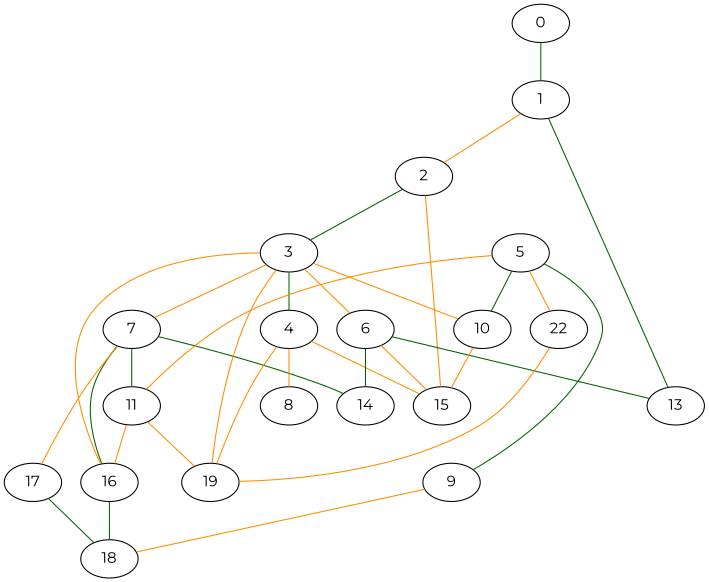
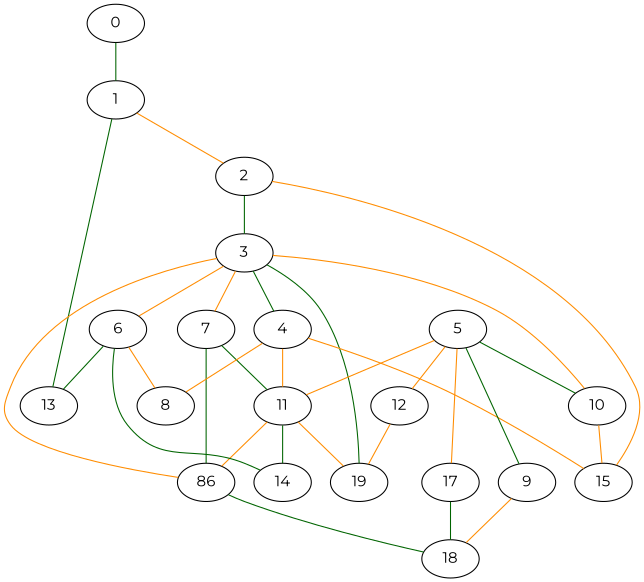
  graph {
    fontname=Montserrat
    node [fontname=Montserrat]
    edge [color=darkorange fontname=Montserrat]
    0
    1
    2
    13
    7
-   16
+   16 [label=86]
    11
    17
    3
    15
    18
    19
    14
    4
    6
    10
    8
    5
    9
-   12 [label=22]
+   12
    0 -- 1 [color=darkgreen]
    1 -- 2
    1 -- 13 [color=darkgreen]
    2 -- 3 [color=darkgreen]
    2 -- 15
    7 -- 16 [color=darkgreen]
    7 -- 11 [color=darkgreen]
-   7 -- 17
+   5 -- 17
    16 -- 18 [color=darkgreen]
    11 -- 16
    11 -- 19
-   7 -- 14 [color=darkgreen]
+   11 -- 14 [color=darkgreen]
    17 -- 18 [color=darkgreen]
    3 -- 7
    3 -- 16
-   3 -- 19
+   3 -- 19 [color=darkgreen]
    3 -- 4 [color=darkgreen]
    3 -- 6
    3 -- 10
    4 -- 15
-   4 -- 19
+   4 -- 11
    4 -- 8
    6 -- 13 [color=darkgreen]
-   6 -- 15
+   6 -- 8
    6 -- 14 [color=darkgreen]
    10 -- 15
    5 -- 11
    5 -- 10 [color=darkgreen]
    5 -- 9 [color=darkgreen]
    5 -- 12
    9 -- 18
    12 -- 19
  }
